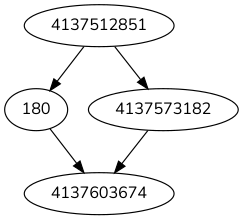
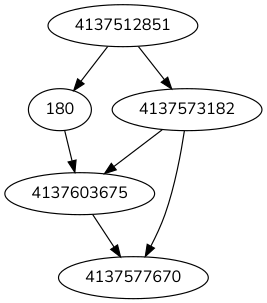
  strict digraph {
    fontname=Nunito
    node [fontname=Nunito]
    edge [fontname=Nunito]
    n1 [label=4137512851]
    180
    4137573182
-   4137603674
+   4137603674 [label=4137603675]
+   4137577670
    n1 -> 180
    n1 -> 4137573182
    180 -> 4137603674
    4137573182 -> 4137603674
+   4137573182 -> 4137577670
+   4137603674 -> 4137577670
  }
